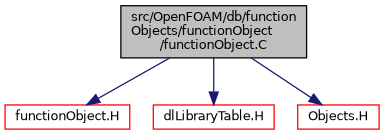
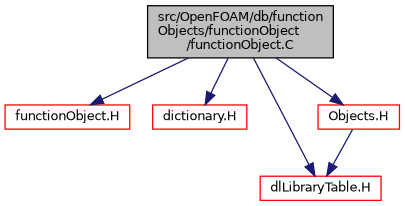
  digraph {
    node [color=red fontname=Helvetica fontsize=10 shape=record]
    edge [color=midnightblue fontname=Helvetica fontsize=10 labelfontname=Helvetica labelfontsize=10 style=solid]
    n1 [color=black fillcolor=grey75 fontcolor=black height=0.2 label="src/OpenFOAM/db/function\lObjects/functionObject\l/functionObject.C" style=filled width=0.4]
    n2 [height=0.2 label="functionObject.H" width=0.4]
+   n3 [height=0.2 label="dictionary.H" width=0.4]
    n4 [height=0.2 label="dlLibraryTable.H" width=0.4]
    n5 [height=0.2 label="Objects.H" width=0.4]
    n1 -> n2
+   n1 -> n3
    n1 -> n4
    n1 -> n5
+   n5 -> n4
  }
